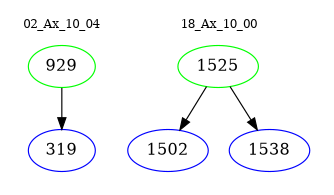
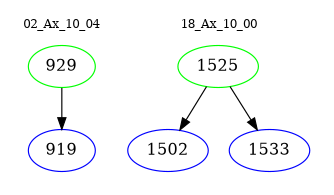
  digraph {
    node [color=blue]
    edge [color=black]
    n1 [color=green label=929]
-   n2 [label=319]
+   n2 [label=919]
    n3 [color=green label=1525]
    n4 [label=1502]
-   n5 [label=1538]
+   n5 [label=1533]
    subgraph cluster_1 {
      color=white
      fontsize=10
      label="02_Ax_10_04"
      n1
      n2
    }
    subgraph cluster_2 {
      color=white
      fontsize=10
      label="18_Ax_10_00"
      n3
      n4
      n5
    }
    n1 -> n2
    n3 -> n4
    n3 -> n5
  }
